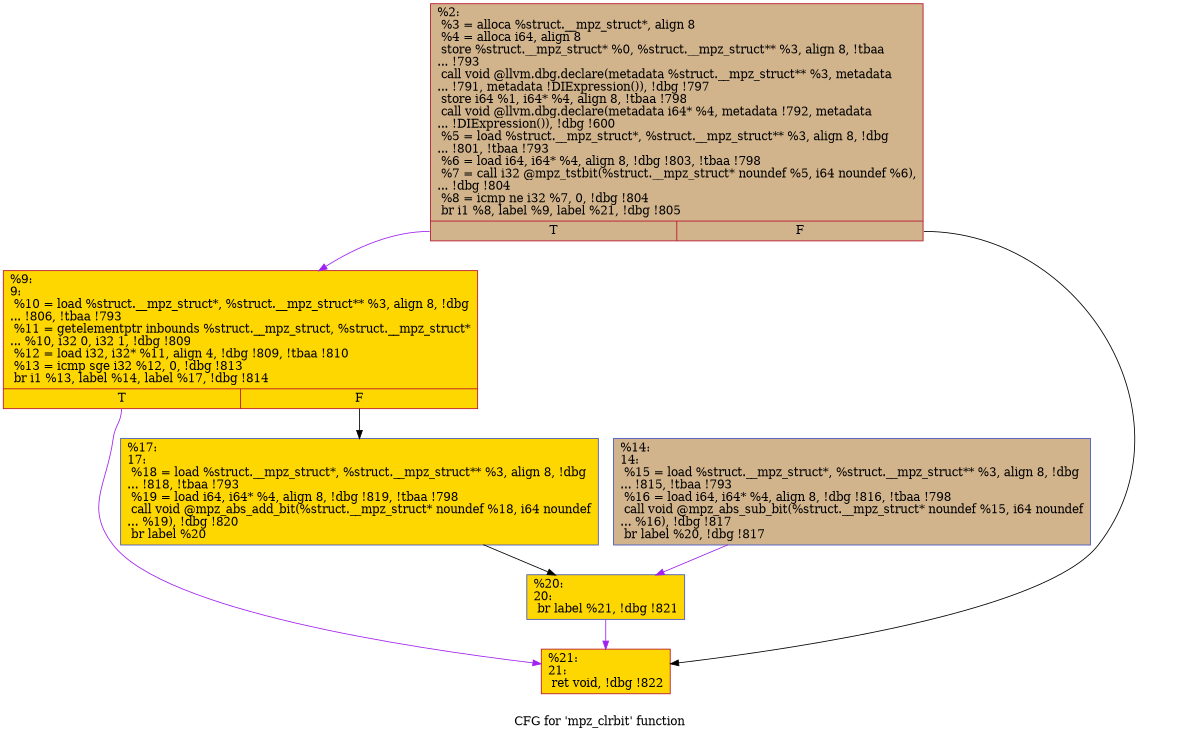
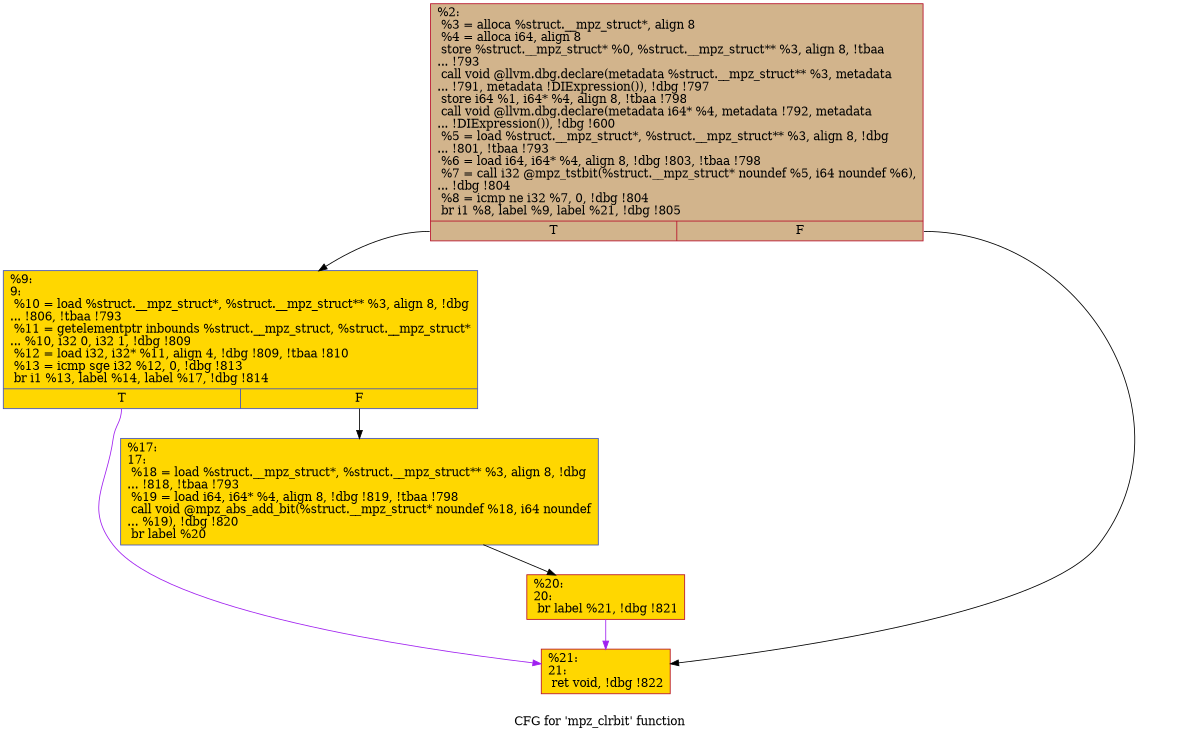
  digraph {
    label="CFG for 'mpz_clrbit' function"
    node [color="#b70d28ff" fillcolor=gold shape=record style=filled]
    edge [color=black]
    n1 [fillcolor=tan label="{%2:\l  %3 = alloca %struct.__mpz_struct*, align 8\l  %4 = alloca i64, align 8\l  store %struct.__mpz_struct* %0, %struct.__mpz_struct** %3, align 8, !tbaa\l... !793\l  call void @llvm.dbg.declare(metadata %struct.__mpz_struct** %3, metadata\l... !791, metadata !DIExpression()), !dbg !797\l  store i64 %1, i64* %4, align 8, !tbaa !798\l  call void @llvm.dbg.declare(metadata i64* %4, metadata !792, metadata\l... !DIExpression()), !dbg !600\l  %5 = load %struct.__mpz_struct*, %struct.__mpz_struct** %3, align 8, !dbg\l... !801, !tbaa !793\l  %6 = load i64, i64* %4, align 8, !dbg !803, !tbaa !798\l  %7 = call i32 @mpz_tstbit(%struct.__mpz_struct* noundef %5, i64 noundef %6),\l... !dbg !804\l  %8 = icmp ne i32 %7, 0, !dbg !804\l  br i1 %8, label %9, label %21, !dbg !805\l|{<s0>T|<s1>F}}"]
-   n2 [label="{%9:\l9:                                                \l  %10 = load %struct.__mpz_struct*, %struct.__mpz_struct** %3, align 8, !dbg\l... !806, !tbaa !793\l  %11 = getelementptr inbounds %struct.__mpz_struct, %struct.__mpz_struct*\l... %10, i32 0, i32 1, !dbg !809\l  %12 = load i32, i32* %11, align 4, !dbg !809, !tbaa !810\l  %13 = icmp sge i32 %12, 0, !dbg !813\l  br i1 %13, label %14, label %17, !dbg !814\l|{<s0>T|<s1>F}}"]
+   n2 [color="#3d50c3ff" label="{%9:\l9:                                                \l  %10 = load %struct.__mpz_struct*, %struct.__mpz_struct** %3, align 8, !dbg\l... !806, !tbaa !793\l  %11 = getelementptr inbounds %struct.__mpz_struct, %struct.__mpz_struct*\l... %10, i32 0, i32 1, !dbg !809\l  %12 = load i32, i32* %11, align 4, !dbg !809, !tbaa !810\l  %13 = icmp sge i32 %12, 0, !dbg !813\l  br i1 %13, label %14, label %17, !dbg !814\l|{<s0>T|<s1>F}}"]
    n3 [label="{%21:\l21:                                               \l  ret void, !dbg !822\l}"]
    n4 [color="#3d50c3ff" label="{%17:\l17:                                               \l  %18 = load %struct.__mpz_struct*, %struct.__mpz_struct** %3, align 8, !dbg\l... !818, !tbaa !793\l  %19 = load i64, i64* %4, align 8, !dbg !819, !tbaa !798\l  call void @mpz_abs_add_bit(%struct.__mpz_struct* noundef %18, i64 noundef\l... %19), !dbg !820\l  br label %20\l}"]
-   n5 [color="#3d50c3ff" fillcolor=tan label="{%14:\l14:                                               \l  %15 = load %struct.__mpz_struct*, %struct.__mpz_struct** %3, align 8, !dbg\l... !815, !tbaa !793\l  %16 = load i64, i64* %4, align 8, !dbg !816, !tbaa !798\l  call void @mpz_abs_sub_bit(%struct.__mpz_struct* noundef %15, i64 noundef\l... %16), !dbg !817\l  br label %20, !dbg !817\l}"]
-   n6 [color="#3d50c3ff" label="{%20:\l20:                                               \l  br label %21, !dbg !821\l}"]
-   n1 -> n2 [color=purple tailport=s0]
+   n6 [label="{%20:\l20:                                               \l  br label %21, !dbg !821\l}"]
+   n1 -> n2 [tailport=s0]
    n1 -> n3 [tailport=s1]
    n2 -> n3 [color=purple tailport=s0]
    n2 -> n4 [tailport=s1]
    n4 -> n6
-   n5 -> n6 [color=purple]
    n6 -> n3 [color=purple]
  }
